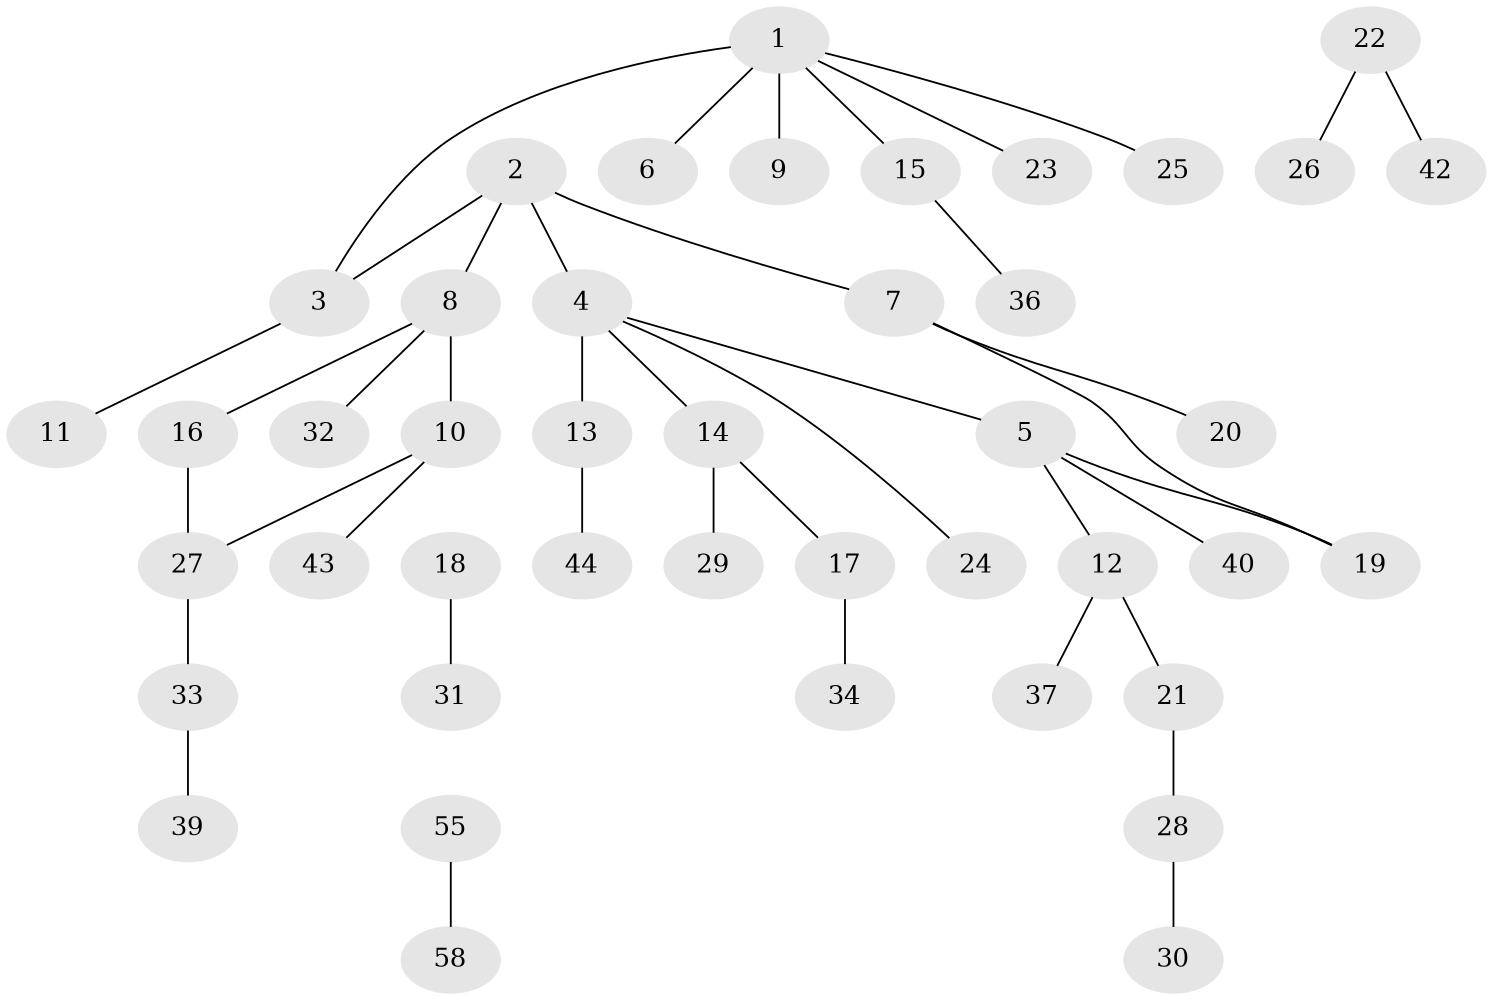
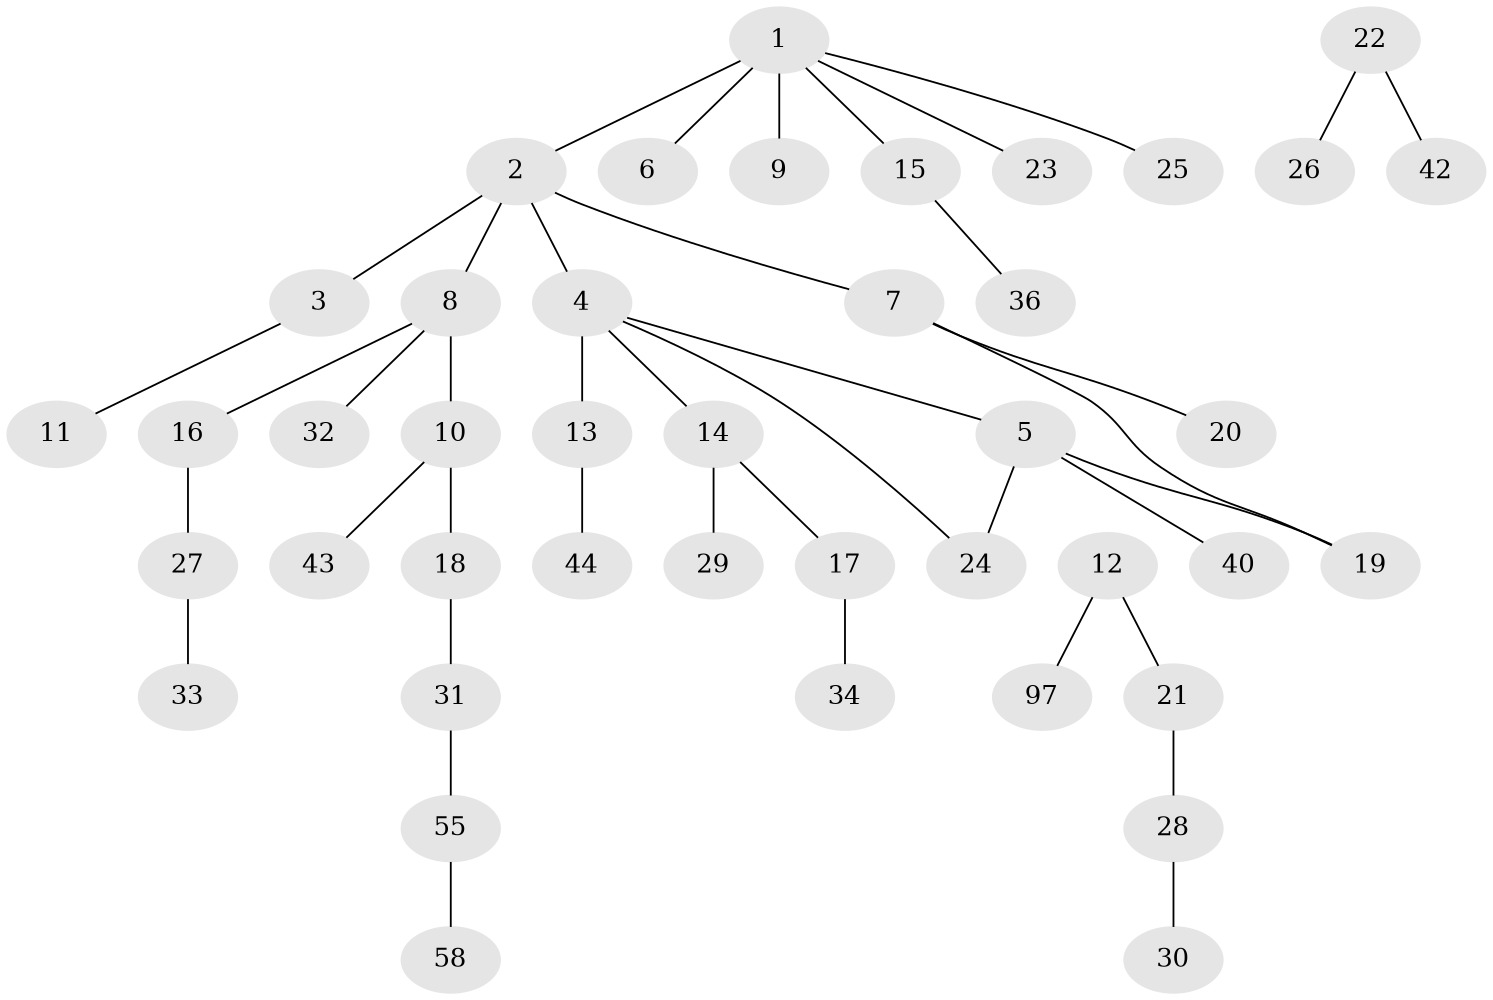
  graph {
    node [color=gray90 style=filled]
    edge [weight=1.0]
    1
    2
    6
    9
    15
    23
    25
    3
    4
    7
    8
    36
    11
    5
    13
    14
    24
    19
    20
    10
    16
    32
    12
    40
    n25 [label=44]
    17
    29
    22
    26
    42
    21
-   37
+   37 [label=97]
    18
    43
    27
    31
    28
    34
    33
    n40 [label=55]
    30
-   39
    n43 [label=58]
-   1 -- 3
+   1 -- 2
    1 -- 6
    1 -- 9
    1 -- 15
    1 -- 23
    1 -- 25
    2 -- 3
    2 -- 4
    2 -- 7
    2 -- 8
    15 -- 36
    3 -- 11
    4 -- 5
    4 -- 13 [weight=3.0]
    4 -- 14
    4 -- 24
    7 -- 19
    7 -- 20
    8 -- 10 [weight=3.0]
    8 -- 16
    8 -- 32
    5 -- 19
-   5 -- 12
+   5 -- 24
    5 -- 40
    13 -- n25
    14 -- 17
    14 -- 29 [weight=2.0]
-   10 -- 27
+   10 -- 18
    10 -- 43
    16 -- 27 [weight=2.0]
    12 -- 21
    12 -- 37
    17 -- 34 [weight=2.0]
    22 -- 26
    22 -- 42
    21 -- 28
    18 -- 31
    27 -- 33
+   31 -- n40
    28 -- 30 [weight=2.0]
-   33 -- 39
    n40 -- n43
  }
